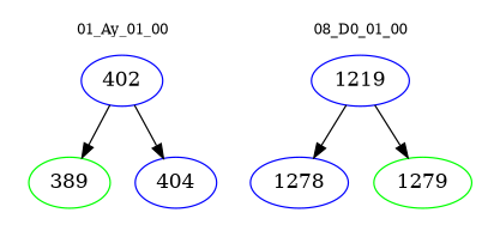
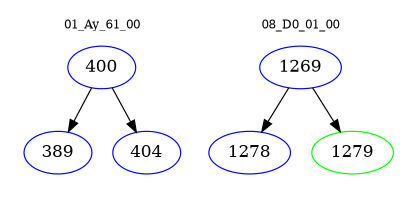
  digraph {
    node [color=blue]
    edge [color=black]
-   n1 [label=402]
-   n2 [color=green label=389]
+   n1 [label=400]
+   n2 [label=389]
    n3 [label=404]
-   n4 [label=1219]
+   n4 [label=1269]
    n5 [label=1278]
    n6 [color=green label=1279]
    subgraph cluster_1 {
      color=white
      fontsize=10
-     label="01_Ay_01_00"
+     label="01_Ay_61_00"
      n1
      n2
      n3
    }
    subgraph cluster_2 {
      color=white
      fontsize=10
      label="08_D0_01_00"
      n4
      n5
      n6
    }
    n1 -> n2
    n1 -> n3
    n4 -> n5
    n4 -> n6
  }
